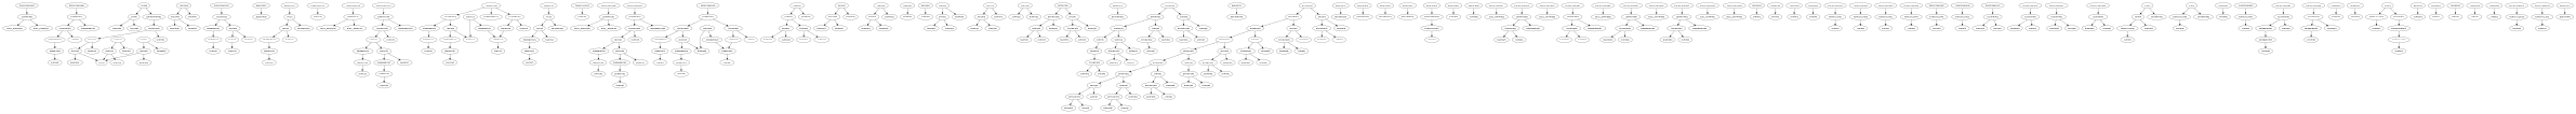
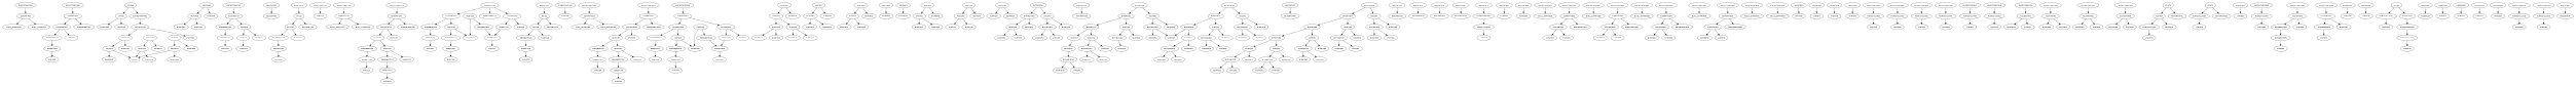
  digraph {
    fontname="Fira Sans"
    node [fontname="Fira Sans"]
    edge [fontname="Fira Sans"]
    COMMA1477
    NULL_EXPR1476
    NULL_EXPR1475
    EXPRSTMR1478
    DEREF1480
    VAR1479
    MEMBER1481
    ASSIGN1484
    VAR1483
    COMMA1485
    MEMZERO1482
    EXPRSTMR1486
    LT1491
    VAR1489
    NUM1490
    IF1488
    EXPRSTMR1492
    ASSIGN1503
    MUL1497
    NUM1496
    NUM1495
    ADD1498
    VAR1494
    DIV1500
    NUM1499
    CAST0
    MUL1502
    NUM1501
    VAR1493
    DEREF1506
    VAR1505
    MEMBER1507
    ADD1510
    VAR1509
    ADD1512
    NUM1511
    DIV1514
    NUM1513
    MUL1516
    NUM1515
    ASSIGN1517
    EXPRSTMR1504
    BLOCK1474
    BLOCK1487
    DEREF1523
    VAR1522
    MEMBER1524
    LE1526
    NUM1525
    IF1521
    RETURN1527
    FUNCCALL1532
    VAR1528
    COMMA1535
    NULL_EXPR1534
    NULL_EXPR1533
    EXPRSTMR1536
    DEREF1538
    VAR1537
    MEMBER1539
    DEREF1541
    VAR1540
    MEMBER1542
    MUL1544
    NUM1543
    ADD1545
    ASSIGN1548
    VAR1547
    COMMA1549
    MEMZERO1546
    EXPRSTMR1550
    DEREF1554
    VAR1553
    MEMBER1555
    ADD1557
    NUM1556
    ADDR1558
    ASSIGN1560
    VAR1559
    DEREF1562
    VAR1561
    MEMBER1563
    DEREF1565
    VAR1564
    MEMBER1566
    ADD1567
    ASSIGN1568
    COMMA1569
    EXPRSTMR1552
    BLOCK1520
    DEREF1575
    VAR1574
    MEMBER1576
    LE1578
    NUM1577
    IF1573
    RETURN1579
    FUNCCALL1584
    VAR1580
    COMMA1587
    NULL_EXPR1586
    NULL_EXPR1585
    EXPRSTMR1588
    DEREF1590
    VAR1589
    MEMBER1591
    DEREF1593
    VAR1592
    MEMBER1594
    MUL1596
    NUM1595
    ADD1597
    ASSIGN1600
    VAR1599
    COMMA1601
    MEMZERO1598
    EXPRSTMR1602
    DEREF1606
    VAR1605
    MEMBER1607
    ADD1609
    NUM1608
    ADDR1610
    ASSIGN1612
    VAR1611
    DEREF1614
    VAR1613
    MEMBER1615
    DEREF1617
    VAR1616
    MEMBER1618
    ADD1619
    ASSIGN1620
    COMMA1621
    EXPRSTMR1604
    BLOCK1572
    MUL1629
    NUM1628
    NUM1627
    MUL1632
    NUM1631
    NUM1630
    SUB1633
    SUB1635
    NUM1634
    MUL1644
    NUM1643
    NUM1642
    DIV1645
    NUM1641
    DIV1658
    NUM1657
    NUM1656
    SUB1660
    NUM1659
    NEG1662
    NUM1661
    NEG1664
    NUM1663
    DIV1675
    NUM1674
    NUM1673
    SUB1677
    NUM1676
    MUL1718
    NUM1717
    NUM1716
    DIV1719
    NUM1715
    ADD1728
    NUM1727
    NUM1726
    SHR1736
    NUM1735
    VAR1734
    BITAND1738
    NUM1737
    BITAND1741
    NUM1740
    VAR1739
    SHL1743
    NUM1742
    BITOR1744
    BLOCK1732
    RETURN1733
    BITAND1749
    NUM1748
    VAR1747
    SHR1751
    NUM1750
    BITAND1754
    NUM1753
    VAR1752
    SHR1756
    NUM1755
    BITOR1757
    BITAND1760
    VAR1758
    SHL1762
    NUM1761
    BITOR1763
    BITAND1766
    NUM1765
    VAR1764
    SHL1768
    NUM1767
    BITOR1769
    BLOCK1745
    RETURN1746
    BITAND1774
    NUM1773
    VAR1772
    SHR1776
    NUM1775
    BITAND1779
    NUM1778
    VAR1777
    SHR1781
    NUM1780
    BITOR1782
    BITAND1785
    NUM1784
    VAR1783
    SHR1787
    NUM1786
    BITOR1788
    BITAND1791
    NUM1790
    VAR1789
    SHR1793
+   NUM1792
    BITOR1794
    BITAND1797
    NUM1796
    VAR1795
    SHL1799
    NUM1798
    BITOR1800
    BITAND1803
    NUM1802
    VAR1801
    SHL1805
    NUM1804
    BITOR1806
    BITAND1809
    NUM1808
    VAR1807
    SHL1811
    NUM1810
    BITOR1812
    BITAND1815
    NUM1814
    VAR1813
    SHL1817
    NUM1816
    BITOR1818
    BLOCK1770
    RETURN1771
    BLOCK1819
    RETURN1820
    BLOCK1822
    RETURN1823
    BLOCK1825
    RETURN1826
    MUL1831
    NUM1829
    DIV1832
    NUM1828
    FUNCCALL1864
    VAR1861
    EXPRSTMR1860
    BLOCK1859
    BLOCK1865
    ASM1866
    BLOCK1868
    ASM1869
    EXPRSTMR1873
    NULL_EXPR1872
    ASSIGN1877
    NUM1874
    VAR1876
    COMMA1878
    MEMZERO1875
    EXPRSTMR1879
    EXPRSTMR1881
    NULL_EXPR1880
    ASSIGN1885
    NUM1882
    VAR1884
    COMMA1886
    MEMZERO1883
    EXPRSTMR1887
    EXPRSTMR1889
    NULL_EXPR1888
    ASSIGN1893
    NUM1890
    VAR1892
    COMMA1894
    MEMZERO1891
    EXPRSTMR1895
    EXPRSTMR1897
    NULL_EXPR1896
    ASSIGN1901
    NUM1898
    VAR1900
    COMMA1902
    MEMZERO1899
    EXPRSTMR1903
    EXPRSTMR1906
    NULL_EXPR1905
    EXPRSTMR1908
    NULL_EXPR1907
    ADDR1914
    VAR1913
    ADDR1916
    VAR1915
    ADDR1918
    VAR1917
    ADDR1920
    VAR1919
    FUNCCALL1921
    VAR1911
    EXPRSTMR1910
    FUNCCALL1929
    VAR1923
    EXPRSTMR1922
    FUNCCALL1935
    VAR1931
    EXPRSTMR1930
    FUNCCALL1941
    VAR1937
    EXPRSTMR1936
    FUNCCALL1947
    VAR1943
    EXPRSTMR1942
    FUNCCALL1953
    VAR1949
    EXPRSTMR1948
    ASSIGN1957
    NUM1956
    VAR1955
    EXPRSTMR1954
    ASSIGN1961
    NUM1960
    VAR1959
    EXPRSTMR1958
    ASSIGN1965
    NUM1964
    VAR1963
    EXPRSTMR1962
    ASSIGN1969
    NUM1968
    VAR1967
    EXPRSTMR1966
    FUNCCALL1972
    VAR1971
    NE1974
    NUM1973
    IF1970
    RETURN1975
    FUNCCALL1981
    VAR1978
    IF1977
    RETURN1982
    ADDR1987
    VAR1986
    FUNCCALL1991
    VAR1985
    EXPRSTMR1984
    MEMBER1994
    VAR1993
    MEMBER1995
    ASSIGN1997
    VAR1996
-   EXPRSTMR1992 [label=EXPRSTMR1982]
+   EXPRSTMR1992
    MEMBER2000
    VAR1999
    ASSIGN2002
    NUM2001
    EXPRSTMR1998
    ADDR2007
    VAR2006
    ADDR2009
    VAR2008
    FUNCCALL2010
    VAR2004
    IF2003
    BLOCK2011
    EXPRSTMR2012
    FUNCCALL2015
    VAR2013
    NEG2018
    NUM2017
    ADDR2022
    VAR2021
    ADDR2024
    VAR2023
    ADDR2026
    VAR2025
    ADDR2028
    VAR2027
    FUNCCALL2029
    VAR2020
    EXPRSTMR2019
    FUNCCALL2037
    VAR2031
    EXPRSTMR2030
    BLOCK1871
    BLOCK1904
    COMMA1477 -> NULL_EXPR1476
    COMMA1477 -> NULL_EXPR1475
    EXPRSTMR1478 -> COMMA1477
    DEREF1480 -> VAR1479
    MEMBER1481 -> DEREF1480
    ASSIGN1484 -> MEMBER1481
    ASSIGN1484 -> VAR1483
    COMMA1485 -> ASSIGN1484
    COMMA1485 -> MEMZERO1482
    EXPRSTMR1486 -> COMMA1485
    LT1491 -> VAR1489
    LT1491 -> NUM1490
    IF1488 -> LT1491
    IF1488 -> EXPRSTMR1492
    EXPRSTMR1492 -> ASSIGN1503
    ASSIGN1503 -> MUL1502
    ASSIGN1503 -> VAR1493
    MUL1497 -> NUM1496
    MUL1497 -> NUM1495
    ADD1498 -> MUL1497
    ADD1498 -> VAR1494
    DIV1500 -> NUM1499
    DIV1500 -> CAST0
    MUL1502 -> DIV1500
    MUL1502 -> NUM1501
    DEREF1506 -> VAR1505
    MEMBER1507 -> DEREF1506
    ADD1510 -> CAST0
    ADD1510 -> VAR1509
    ADD1512 -> ADD1510
    ADD1512 -> NUM1511
    DIV1514 -> NUM1513
    MUL1516 -> DIV1514
    MUL1516 -> NUM1515
    ASSIGN1517 -> MEMBER1507
    ASSIGN1517 -> MUL1516
    EXPRSTMR1504 -> ASSIGN1517
    BLOCK1474 -> BLOCK1487
    DEREF1523 -> VAR1522
    MEMBER1524 -> DEREF1523
    LE1526 -> MEMBER1524
    LE1526 -> NUM1525
    IF1521 -> LE1526
    IF1521 -> RETURN1527
    FUNCCALL1532 -> VAR1528
    COMMA1535 -> NULL_EXPR1534
    COMMA1535 -> NULL_EXPR1533
    EXPRSTMR1536 -> COMMA1535
    DEREF1538 -> VAR1537
    MEMBER1539 -> DEREF1538
    DEREF1541 -> VAR1540
    MEMBER1542 -> DEREF1541
    MUL1544 -> MEMBER1542
    MUL1544 -> NUM1543
    ADD1545 -> MEMBER1539
    ADD1545 -> MUL1544
    ASSIGN1548 -> ADD1545
    ASSIGN1548 -> VAR1547
    COMMA1549 -> ASSIGN1548
    COMMA1549 -> MEMZERO1546
    EXPRSTMR1550 -> COMMA1549
    DEREF1554 -> VAR1553
    MEMBER1555 -> DEREF1554
    ADD1557 -> MEMBER1555
    ADD1557 -> NUM1556
    ADDR1558 -> DEREF1554
    ASSIGN1560 -> ADDR1558
    ASSIGN1560 -> VAR1559
    DEREF1562 -> VAR1561
    MEMBER1563 -> DEREF1562
    DEREF1565 -> VAR1564
    MEMBER1566 -> DEREF1565
    ADD1567 -> NUM1556
    ADD1567 -> MEMBER1566
    ASSIGN1568 -> MEMBER1563
    ASSIGN1568 -> ADD1567
    COMMA1569 -> ASSIGN1560
    COMMA1569 -> ASSIGN1568
    COMMA1569 -> EXPRSTMR1552
    BLOCK1520 -> IF1521
    DEREF1575 -> VAR1574
    MEMBER1576 -> DEREF1575
    LE1578 -> MEMBER1576
    LE1578 -> NUM1577
    IF1573 -> LE1578
    IF1573 -> RETURN1579
    FUNCCALL1584 -> VAR1580
    COMMA1587 -> NULL_EXPR1586
    COMMA1587 -> NULL_EXPR1585
    EXPRSTMR1588 -> COMMA1587
    DEREF1590 -> VAR1589
    MEMBER1591 -> DEREF1590
    DEREF1593 -> VAR1592
    MEMBER1594 -> DEREF1593
    MUL1596 -> MEMBER1594
    MUL1596 -> NUM1595
    ADD1597 -> MEMBER1591
    ADD1597 -> MUL1596
    ASSIGN1600 -> ADD1597
    ASSIGN1600 -> VAR1599
    COMMA1601 -> ASSIGN1600
    COMMA1601 -> MEMZERO1598
    EXPRSTMR1602 -> COMMA1601
    DEREF1606 -> VAR1605
    MEMBER1607 -> DEREF1606
    ADD1609 -> MEMBER1607
    ADD1609 -> NUM1608
    ADDR1610 -> DEREF1606
    ASSIGN1612 -> ADDR1610
    ASSIGN1612 -> VAR1611
    DEREF1614 -> VAR1613
    MEMBER1615 -> DEREF1614
    DEREF1617 -> VAR1616
    MEMBER1618 -> DEREF1617
    ADD1619 -> NUM1608
    ADD1619 -> MEMBER1618
    ASSIGN1620 -> MEMBER1615
    ASSIGN1620 -> ADD1619
    COMMA1621 -> ASSIGN1612
    COMMA1621 -> ASSIGN1620
    EXPRSTMR1604 -> COMMA1621
    BLOCK1572 -> IF1573
    MUL1629 -> NUM1628
    MUL1629 -> NUM1627
    MUL1632 -> NUM1631
    MUL1632 -> NUM1630
    SUB1633 -> MUL1629
    SUB1633 -> MUL1632
    SUB1635 -> SUB1633
    SUB1635 -> NUM1634
    MUL1644 -> NUM1643
    MUL1644 -> NUM1642
    DIV1645 -> MUL1644
    DIV1645 -> NUM1641
    DIV1658 -> NUM1657
    DIV1658 -> NUM1656
    SUB1660 -> DIV1658
    SUB1660 -> NUM1659
    NEG1662 -> NUM1661
    NEG1664 -> NUM1663
    DIV1675 -> NUM1674
    DIV1675 -> NUM1673
    SUB1677 -> DIV1675
    SUB1677 -> NUM1676
    MUL1718 -> NUM1717
    MUL1718 -> NUM1716
    DIV1719 -> MUL1718
    DIV1719 -> NUM1715
    ADD1728 -> NUM1727
    ADD1728 -> NUM1726
    SHR1736 -> NUM1735
    SHR1736 -> VAR1734
    BITAND1738 -> SHR1736
    BITAND1738 -> NUM1737
    BITAND1741 -> NUM1740
    BITAND1741 -> VAR1739
    SHL1743 -> BITAND1741
    SHL1743 -> NUM1742
    BITOR1744 -> BITAND1738
    BITOR1744 -> SHL1743
    BLOCK1732 -> RETURN1733
    BITAND1749 -> NUM1748
    BITAND1749 -> VAR1747
    SHR1751 -> NUM1750
    NUM1750 -> BITAND1749
    BITAND1754 -> NUM1753
    BITAND1754 -> VAR1752
    SHR1756 -> BITAND1754
    SHR1756 -> NUM1755
    BITOR1757 -> SHR1751
    BITOR1757 -> SHR1756
    BITAND1760 -> VAR1758
    SHL1762 -> BITAND1760
    SHL1762 -> NUM1761
    BITOR1763 -> BITOR1757
    BITOR1763 -> SHL1762
    BITAND1766 -> NUM1765
    BITAND1766 -> VAR1764
    SHL1768 -> BITAND1766
    SHL1768 -> NUM1767
    BITOR1769 -> BITOR1763
    BITOR1769 -> SHL1768
    BLOCK1745 -> RETURN1746
    BITAND1774 -> NUM1773
    BITAND1774 -> VAR1772
    SHR1776 -> BITAND1774
    SHR1776 -> NUM1775
    BITAND1779 -> NUM1778
    BITAND1779 -> VAR1777
    SHR1781 -> BITAND1779
    SHR1781 -> NUM1780
    BITOR1782 -> SHR1776
    BITOR1782 -> SHR1781
    BITAND1785 -> NUM1784
    BITAND1785 -> VAR1783
    SHR1787 -> BITAND1785
    SHR1787 -> NUM1786
    BITOR1788 -> BITOR1782
    BITOR1788 -> SHR1787
    BITAND1791 -> NUM1790
    BITAND1791 -> VAR1789
    SHR1793 -> BITAND1791
+   SHR1793 -> NUM1792
    BITOR1794 -> BITOR1788
    BITOR1794 -> SHR1793
    BITAND1797 -> NUM1796
    BITAND1797 -> VAR1795
    SHL1799 -> BITAND1797
    SHL1799 -> NUM1798
    BITOR1800 -> BITOR1794
    BITOR1800 -> SHL1799
    BITAND1803 -> NUM1802
    BITAND1803 -> VAR1801
    SHL1805 -> BITAND1803
    SHL1805 -> NUM1804
-   BITOR1806 -> BITOR1800
+   BITOR1806 -> VAR1764
    BITOR1806 -> SHL1805
    BITAND1809 -> NUM1808
    BITAND1809 -> VAR1807
    SHL1811 -> BITAND1809
    SHL1811 -> NUM1810
    BITOR1812 -> BITOR1806
    BITOR1812 -> SHL1811
    BITAND1815 -> NUM1814
    BITAND1815 -> VAR1813
    SHL1817 -> BITAND1815
    SHL1817 -> NUM1816
    BITOR1818 -> BITOR1812
    BITOR1818 -> SHL1817
    BLOCK1770 -> RETURN1771
    BLOCK1819 -> RETURN1820
    BLOCK1822 -> RETURN1823
    BLOCK1825 -> RETURN1826
    MUL1831 -> CAST0
    MUL1831 -> NUM1829
    DIV1832 -> MUL1831
    DIV1832 -> NUM1828
    FUNCCALL1864 -> VAR1861
    EXPRSTMR1860 -> FUNCCALL1864
    BLOCK1859 -> EXPRSTMR1860
    BLOCK1865 -> ASM1866
    BLOCK1868 -> ASM1869
    EXPRSTMR1873 -> NULL_EXPR1872
    ASSIGN1877 -> NUM1874
    ASSIGN1877 -> VAR1876
    COMMA1878 -> ASSIGN1877
    COMMA1878 -> MEMZERO1875
    EXPRSTMR1879 -> COMMA1878
    EXPRSTMR1881 -> NULL_EXPR1880
    ASSIGN1885 -> NUM1882
    ASSIGN1885 -> VAR1884
    COMMA1886 -> ASSIGN1885
    COMMA1886 -> MEMZERO1883
    EXPRSTMR1887 -> COMMA1886
    EXPRSTMR1889 -> NULL_EXPR1888
    ASSIGN1893 -> NUM1890
    ASSIGN1893 -> VAR1892
    COMMA1894 -> ASSIGN1893
    COMMA1894 -> MEMZERO1891
    EXPRSTMR1895 -> COMMA1894
    EXPRSTMR1897 -> NULL_EXPR1896
    ASSIGN1901 -> NUM1898
    ASSIGN1901 -> VAR1900
    COMMA1902 -> ASSIGN1901
    COMMA1902 -> MEMZERO1899
    EXPRSTMR1903 -> COMMA1902
    EXPRSTMR1906 -> NULL_EXPR1905
    EXPRSTMR1908 -> NULL_EXPR1907
    ADDR1914 -> VAR1913
    ADDR1916 -> VAR1915
    ADDR1918 -> VAR1917
    ADDR1920 -> VAR1919
    FUNCCALL1921 -> VAR1911
    EXPRSTMR1910 -> FUNCCALL1921
    FUNCCALL1929 -> VAR1923
    EXPRSTMR1922 -> FUNCCALL1929
    FUNCCALL1935 -> VAR1931
    EXPRSTMR1930 -> FUNCCALL1935
    FUNCCALL1941 -> VAR1937
    EXPRSTMR1936 -> FUNCCALL1941
    FUNCCALL1947 -> VAR1943
    EXPRSTMR1942 -> FUNCCALL1947
    FUNCCALL1953 -> VAR1949
    EXPRSTMR1948 -> FUNCCALL1953
    ASSIGN1957 -> NUM1956
    ASSIGN1957 -> VAR1955
    EXPRSTMR1954 -> ASSIGN1957
    ASSIGN1961 -> NUM1960
    ASSIGN1961 -> VAR1959
    EXPRSTMR1958 -> ASSIGN1961
    ASSIGN1965 -> NUM1964
    ASSIGN1965 -> VAR1963
    EXPRSTMR1962 -> ASSIGN1965
    ASSIGN1969 -> NUM1968
    ASSIGN1969 -> VAR1967
    EXPRSTMR1966 -> ASSIGN1969
    FUNCCALL1972 -> VAR1971
    NE1974 -> FUNCCALL1972
    NE1974 -> NUM1973
    IF1970 -> NE1974
    IF1970 -> RETURN1975
    FUNCCALL1981 -> VAR1978
    IF1977 -> FUNCCALL1981
    IF1977 -> RETURN1982
    ADDR1987 -> VAR1986
    FUNCCALL1991 -> VAR1985
    EXPRSTMR1984 -> FUNCCALL1991
    MEMBER1994 -> VAR1993
    MEMBER1995 -> MEMBER1994
    ASSIGN1997 -> MEMBER1995
    ASSIGN1997 -> VAR1996
    EXPRSTMR1992 -> ASSIGN1997
    MEMBER2000 -> VAR1999
    ASSIGN2002 -> MEMBER2000
    ASSIGN2002 -> NUM2001
    EXPRSTMR1998 -> ASSIGN2002
    ADDR2007 -> VAR2006
    ADDR2009 -> VAR2008
    FUNCCALL2010 -> VAR2004
    IF2003 -> FUNCCALL2010
    IF2003 -> BLOCK2011
    BLOCK2011 -> EXPRSTMR2012
    EXPRSTMR2012 -> FUNCCALL2015
    FUNCCALL2015 -> VAR2013
    NEG2018 -> NUM2017
    ADDR2022 -> VAR2021
    ADDR2024 -> VAR2023
    ADDR2026 -> VAR2025
    ADDR2028 -> VAR2027
    FUNCCALL2029 -> VAR2020
    EXPRSTMR2019 -> FUNCCALL2029
    FUNCCALL2037 -> VAR2031
    EXPRSTMR2030 -> FUNCCALL2037
    BLOCK1871 -> BLOCK1904
  }
